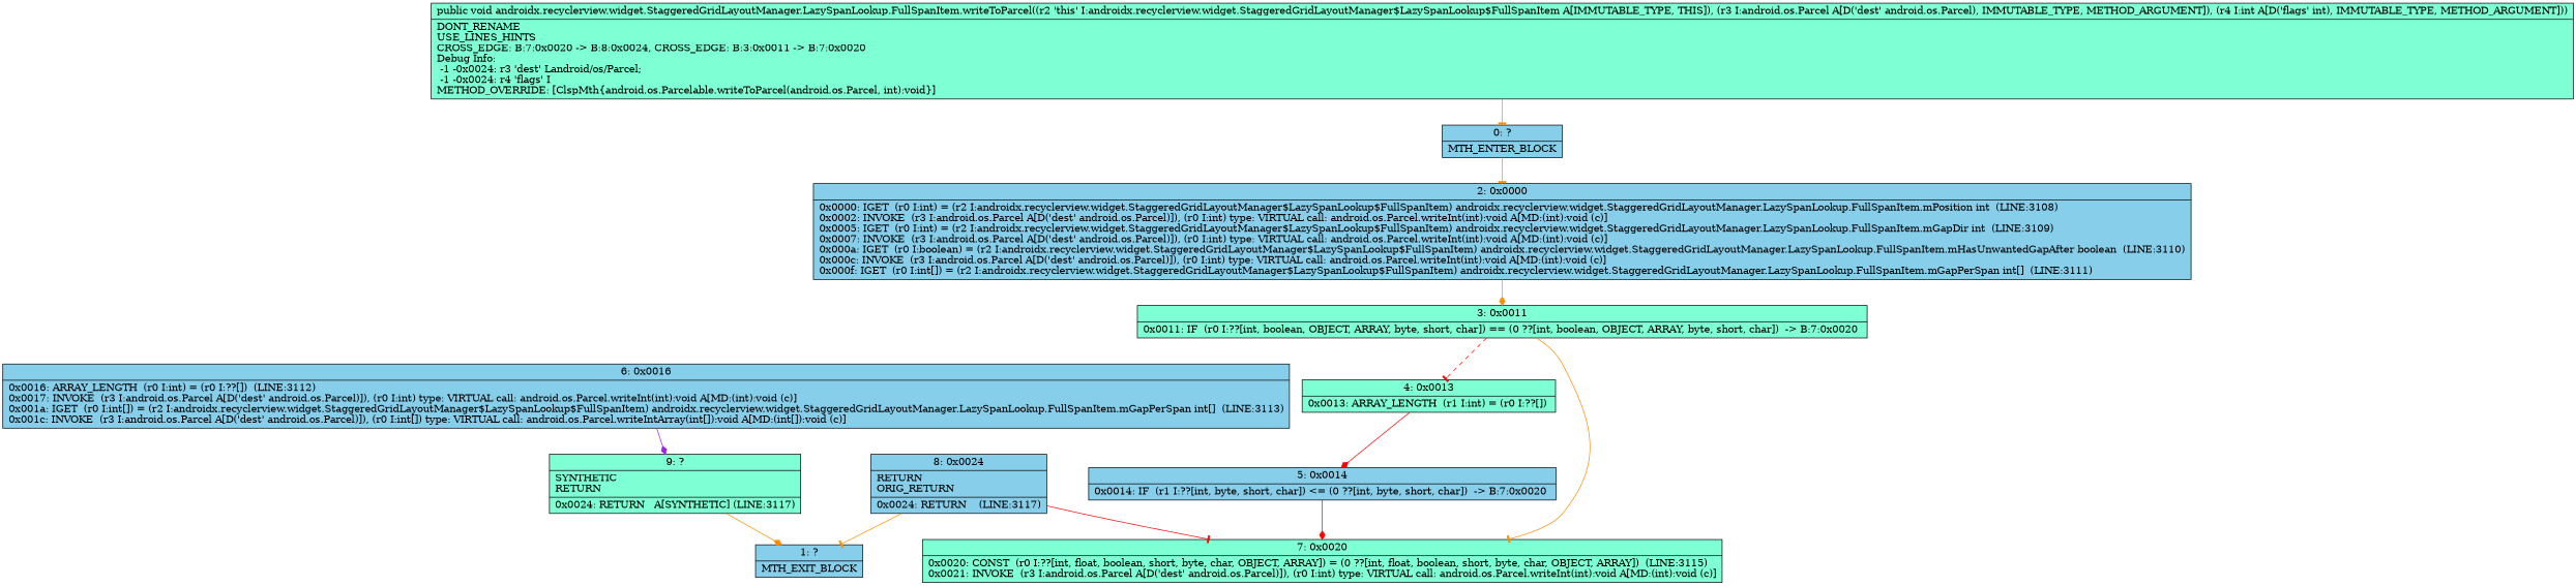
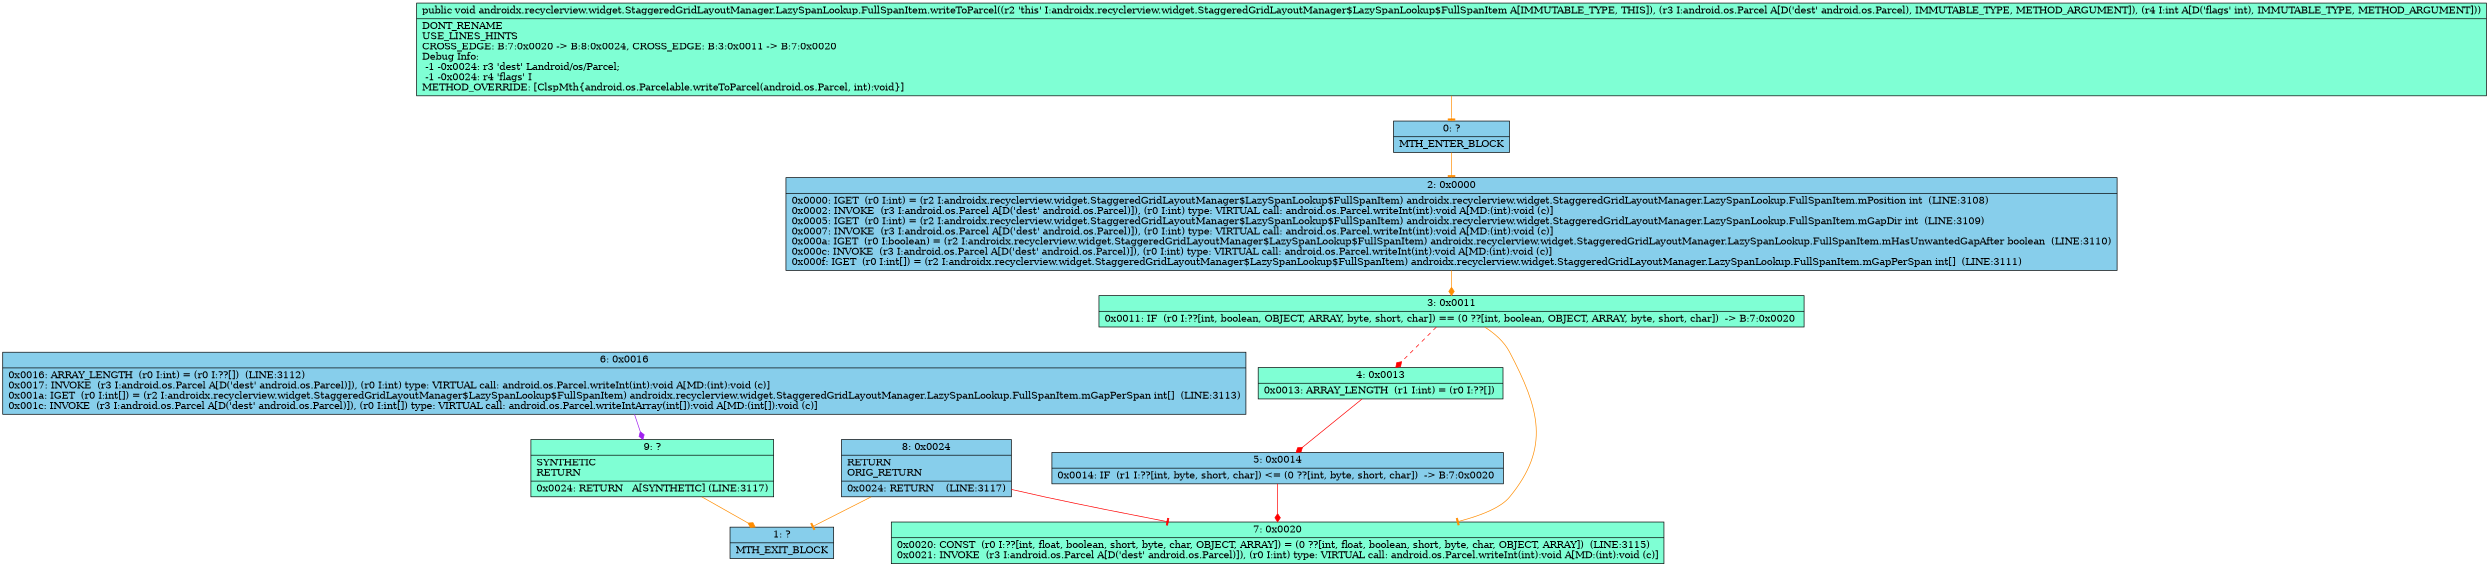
  digraph {
    node [fillcolor=skyblue shape=record style=filled]
    edge [arrowhead=diamond color=darkorange]
    n1 [label="{0\:\ ?|MTH_ENTER_BLOCK\l}"]
    n2 [label="{2\:\ 0x0000|0x0000: IGET  (r0 I:int) = (r2 I:androidx.recyclerview.widget.StaggeredGridLayoutManager$LazySpanLookup$FullSpanItem) androidx.recyclerview.widget.StaggeredGridLayoutManager.LazySpanLookup.FullSpanItem.mPosition int  (LINE:3108)\l0x0002: INVOKE  (r3 I:android.os.Parcel A[D('dest' android.os.Parcel)]), (r0 I:int) type: VIRTUAL call: android.os.Parcel.writeInt(int):void A[MD:(int):void (c)]\l0x0005: IGET  (r0 I:int) = (r2 I:androidx.recyclerview.widget.StaggeredGridLayoutManager$LazySpanLookup$FullSpanItem) androidx.recyclerview.widget.StaggeredGridLayoutManager.LazySpanLookup.FullSpanItem.mGapDir int  (LINE:3109)\l0x0007: INVOKE  (r3 I:android.os.Parcel A[D('dest' android.os.Parcel)]), (r0 I:int) type: VIRTUAL call: android.os.Parcel.writeInt(int):void A[MD:(int):void (c)]\l0x000a: IGET  (r0 I:boolean) = (r2 I:androidx.recyclerview.widget.StaggeredGridLayoutManager$LazySpanLookup$FullSpanItem) androidx.recyclerview.widget.StaggeredGridLayoutManager.LazySpanLookup.FullSpanItem.mHasUnwantedGapAfter boolean  (LINE:3110)\l0x000c: INVOKE  (r3 I:android.os.Parcel A[D('dest' android.os.Parcel)]), (r0 I:int) type: VIRTUAL call: android.os.Parcel.writeInt(int):void A[MD:(int):void (c)]\l0x000f: IGET  (r0 I:int[]) = (r2 I:androidx.recyclerview.widget.StaggeredGridLayoutManager$LazySpanLookup$FullSpanItem) androidx.recyclerview.widget.StaggeredGridLayoutManager.LazySpanLookup.FullSpanItem.mGapPerSpan int[]  (LINE:3111)\l}"]
    n3 [fillcolor=aquamarine label="{3\:\ 0x0011|0x0011: IF  (r0 I:??[int, boolean, OBJECT, ARRAY, byte, short, char]) == (0 ??[int, boolean, OBJECT, ARRAY, byte, short, char])  \-\> B:7:0x0020 \l}"]
    n4 [fillcolor=aquamarine label="{4\:\ 0x0013|0x0013: ARRAY_LENGTH  (r1 I:int) = (r0 I:??[]) \l}"]
    n5 [fillcolor=aquamarine label="{7\:\ 0x0020|0x0020: CONST  (r0 I:??[int, float, boolean, short, byte, char, OBJECT, ARRAY]) = (0 ??[int, float, boolean, short, byte, char, OBJECT, ARRAY])  (LINE:3115)\l0x0021: INVOKE  (r3 I:android.os.Parcel A[D('dest' android.os.Parcel)]), (r0 I:int) type: VIRTUAL call: android.os.Parcel.writeInt(int):void A[MD:(int):void (c)]\l}"]
    n6 [label="{5\:\ 0x0014|0x0014: IF  (r1 I:??[int, byte, short, char]) \<= (0 ??[int, byte, short, char])  \-\> B:7:0x0020 \l}"]
    n7 [label="{6\:\ 0x0016|0x0016: ARRAY_LENGTH  (r0 I:int) = (r0 I:??[])  (LINE:3112)\l0x0017: INVOKE  (r3 I:android.os.Parcel A[D('dest' android.os.Parcel)]), (r0 I:int) type: VIRTUAL call: android.os.Parcel.writeInt(int):void A[MD:(int):void (c)]\l0x001a: IGET  (r0 I:int[]) = (r2 I:androidx.recyclerview.widget.StaggeredGridLayoutManager$LazySpanLookup$FullSpanItem) androidx.recyclerview.widget.StaggeredGridLayoutManager.LazySpanLookup.FullSpanItem.mGapPerSpan int[]  (LINE:3113)\l0x001c: INVOKE  (r3 I:android.os.Parcel A[D('dest' android.os.Parcel)]), (r0 I:int[]) type: VIRTUAL call: android.os.Parcel.writeIntArray(int[]):void A[MD:(int[]):void (c)]\l}"]
    n8 [fillcolor=aquamarine label="{9\:\ ?|SYNTHETIC\lRETURN\l|0x0024: RETURN   A[SYNTHETIC] (LINE:3117)\l}"]
    n9 [label="{1\:\ ?|MTH_EXIT_BLOCK\l}"]
    n10 [label="{8\:\ 0x0024|RETURN\lORIG_RETURN\l|0x0024: RETURN    (LINE:3117)\l}"]
    n11 [fillcolor=aquamarine label="{public void androidx.recyclerview.widget.StaggeredGridLayoutManager.LazySpanLookup.FullSpanItem.writeToParcel((r2 'this' I:androidx.recyclerview.widget.StaggeredGridLayoutManager$LazySpanLookup$FullSpanItem A[IMMUTABLE_TYPE, THIS]), (r3 I:android.os.Parcel A[D('dest' android.os.Parcel), IMMUTABLE_TYPE, METHOD_ARGUMENT]), (r4 I:int A[D('flags' int), IMMUTABLE_TYPE, METHOD_ARGUMENT]))  | DONT_RENAME\lUSE_LINES_HINTS\lCROSS_EDGE: B:7:0x0020 \-\> B:8:0x0024, CROSS_EDGE: B:3:0x0011 \-\> B:7:0x0020\lDebug Info:\l  \-1 \-0x0024: r3 'dest' Landroid\/os\/Parcel;\l  \-1 \-0x0024: r4 'flags' I\lMETHOD_OVERRIDE: [ClspMth\{android.os.Parcelable.writeToParcel(android.os.Parcel, int):void\}]\l}"]
    n1 -> n2 [arrowhead=tee]
    n2 -> n3
-   n3 -> n4 [arrowhead=tee color=red style=dashed]
+   n3 -> n4 [color=red style=dashed]
    n3 -> n5 [arrowhead=tee]
    n4 -> n6 [color=red]
    n6 -> n5 [color=red]
    n7 -> n8 [color=purple]
    n8 -> n9
    n10 -> n5 [arrowhead=tee color=red]
    n10 -> n9 [arrowhead=tee]
    n11 -> n1 [arrowhead=tee]
  }
